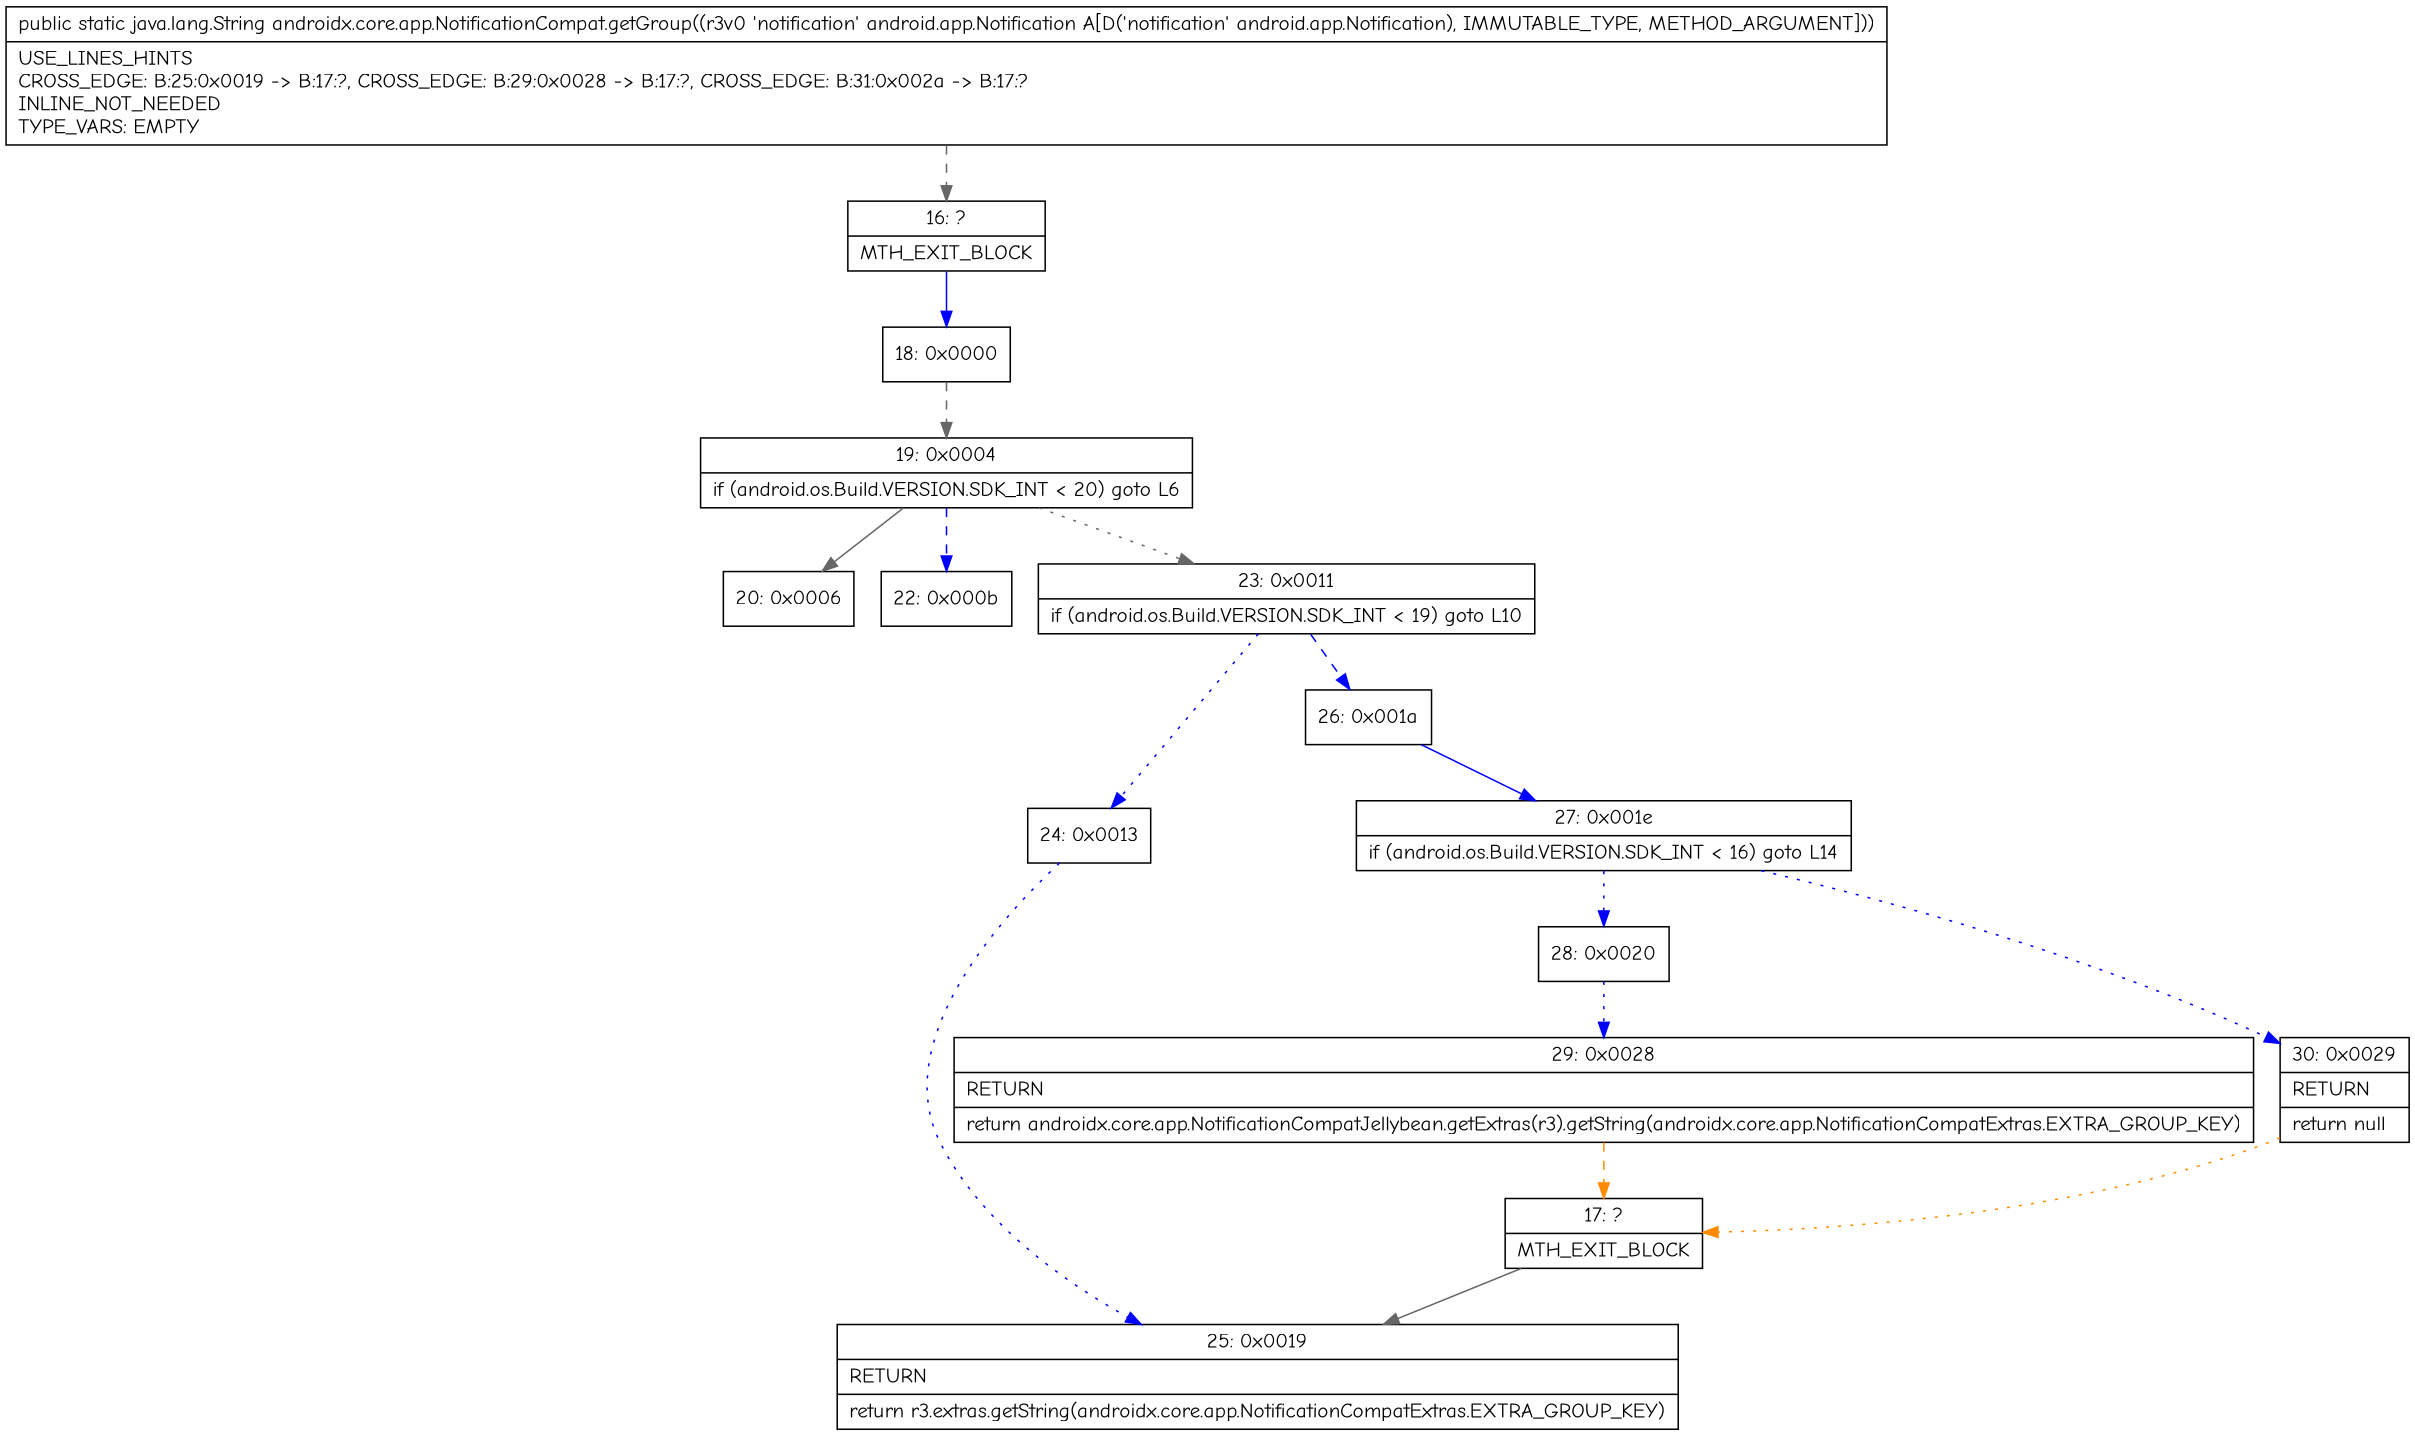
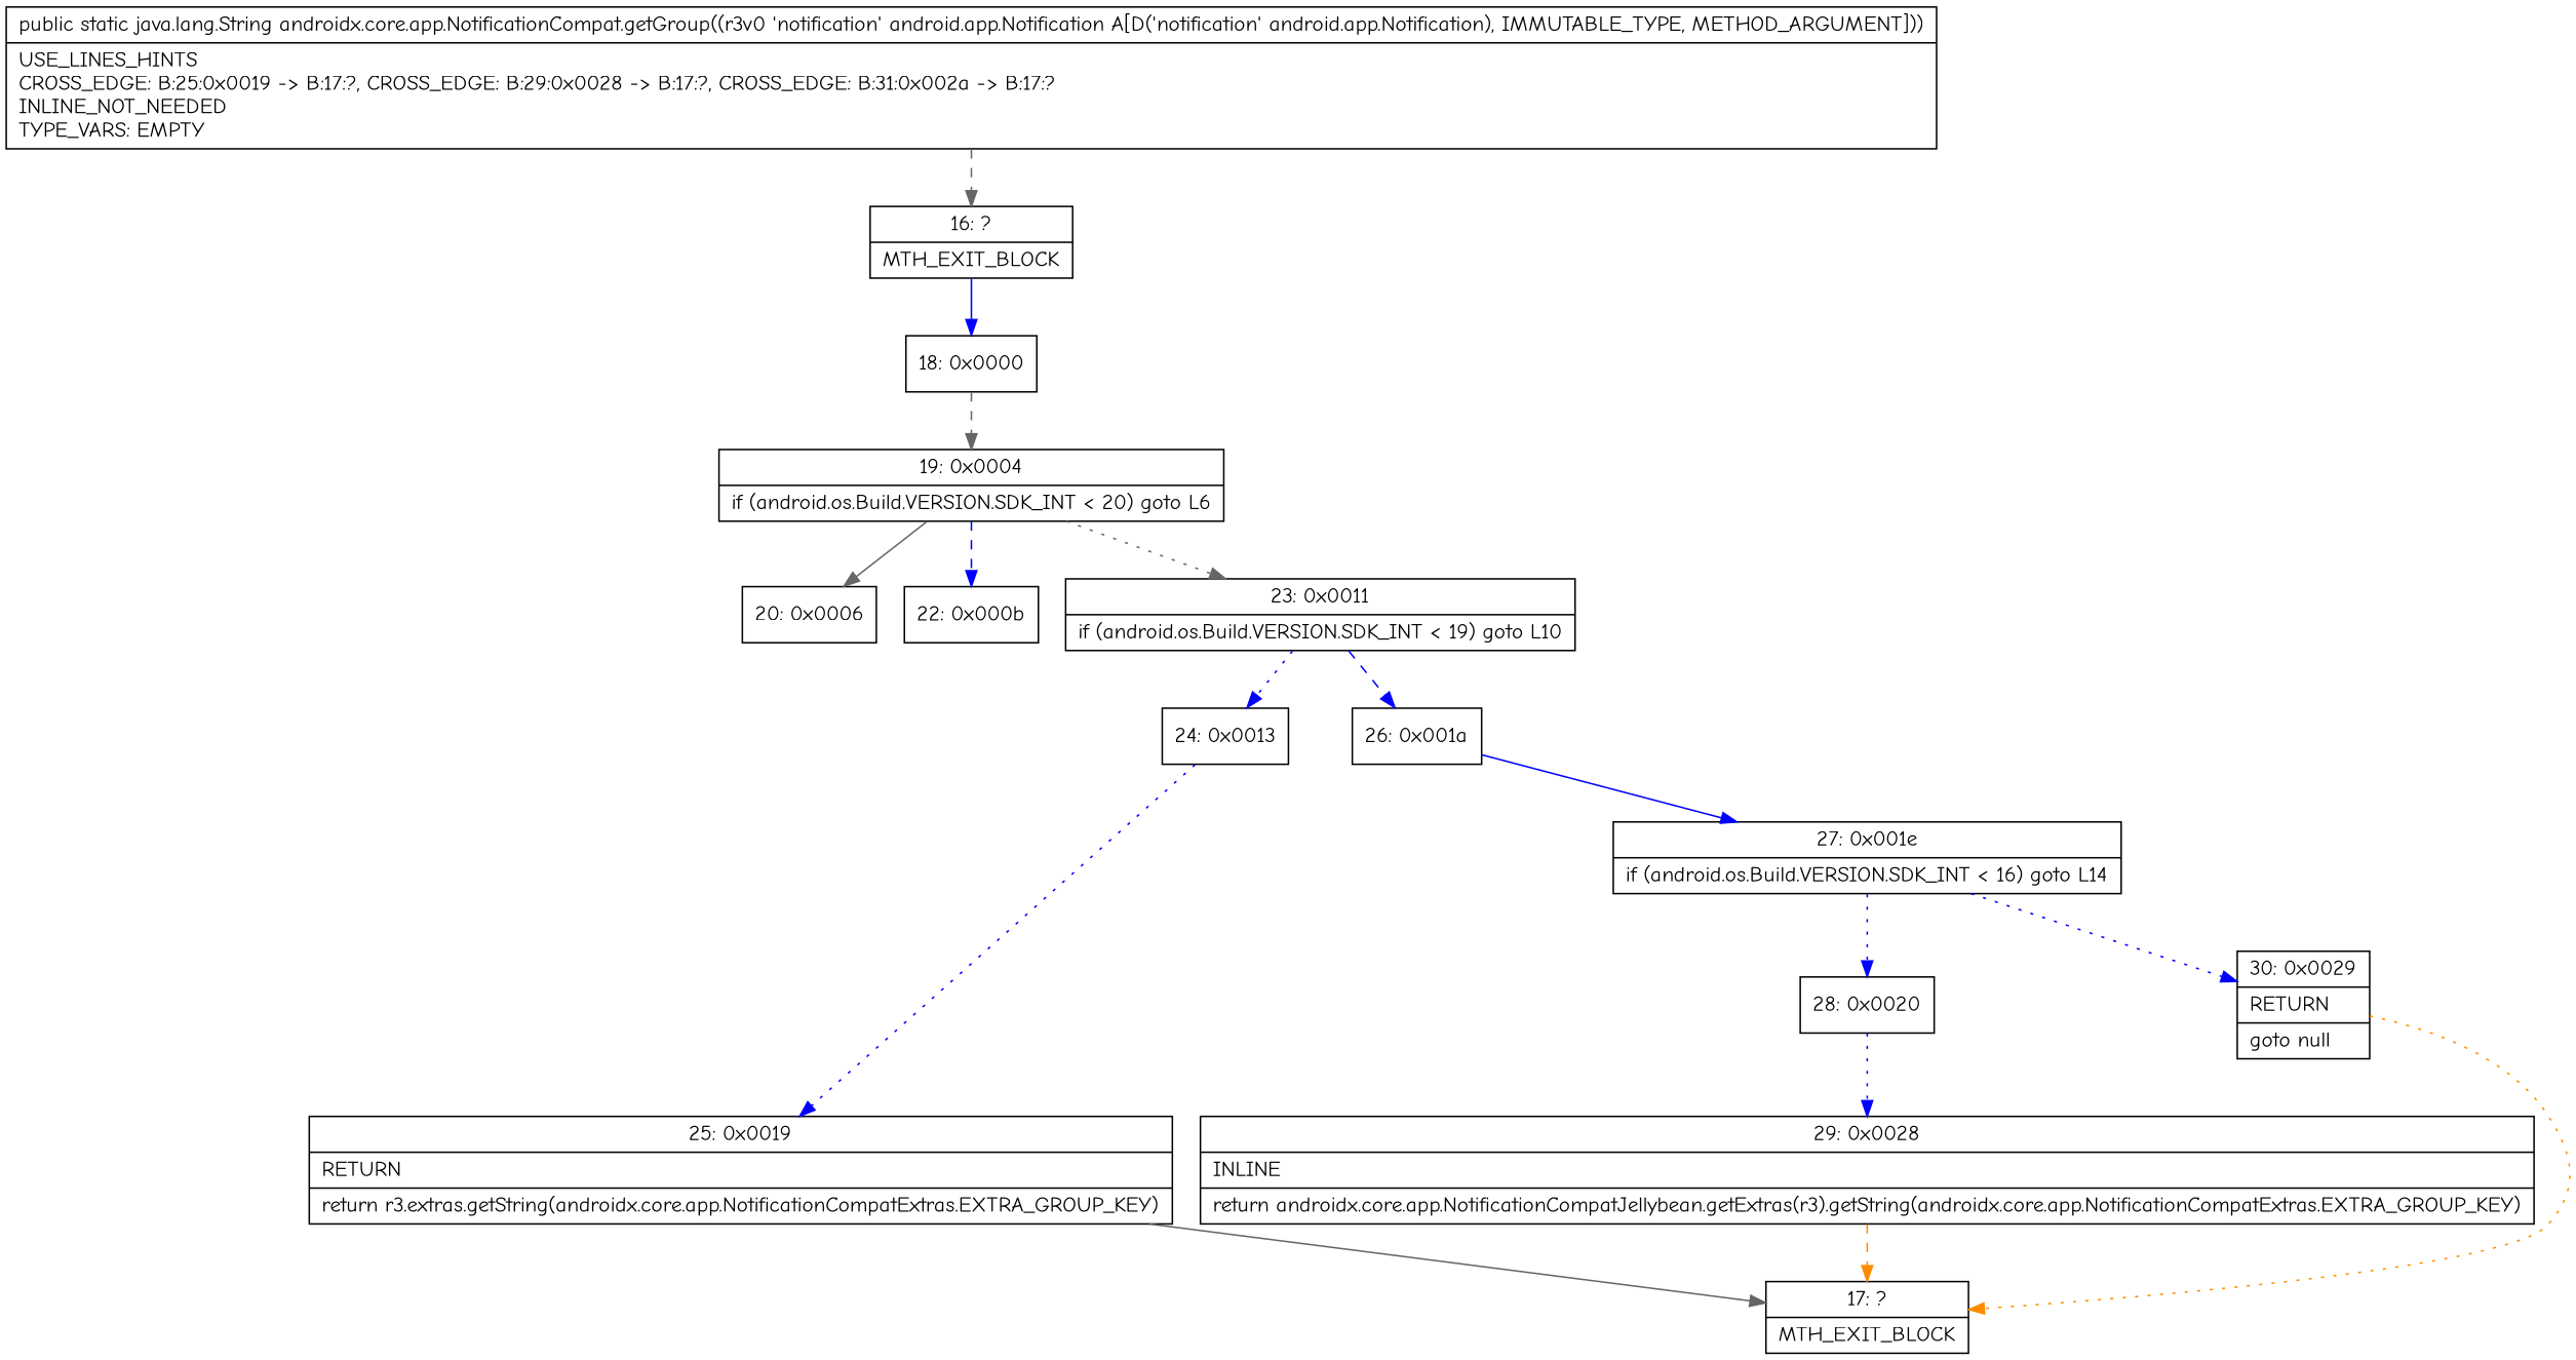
  digraph {
    fontname="Comic Neue"
    node [fontname="Comic Neue" shape=record]
    edge [color=blue fontname="Comic Neue" style=dotted]
    n1 [label="{16\:\ ?|MTH_EXIT_BLOCK\l}"]
    n2 [label="{18\:\ 0x0000}"]
    n3 [label="{19\:\ 0x0004|if (android.os.Build.VERSION.SDK_INT \< 20) goto L6\l}"]
    n4 [label="{20\:\ 0x0006}"]
    n5 [label="{22\:\ 0x000b}"]
    n6 [label="{23\:\ 0x0011|if (android.os.Build.VERSION.SDK_INT \< 19) goto L10\l}"]
    n7 [label="{17\:\ ?|MTH_EXIT_BLOCK\l}"]
    n8 [label="{24\:\ 0x0013}"]
    n9 [label="{26\:\ 0x001a}"]
    n10 [label="{25\:\ 0x0019|RETURN\l|return r3.extras.getString(androidx.core.app.NotificationCompatExtras.EXTRA_GROUP_KEY)\l}"]
    n11 [label="{27\:\ 0x001e|if (android.os.Build.VERSION.SDK_INT \< 16) goto L14\l}"]
    n12 [label="{28\:\ 0x0020}"]
-   n13 [label="{30\:\ 0x0029|RETURN\l|return null\l}"]
-   n14 [label="{29\:\ 0x0028|RETURN\l|return androidx.core.app.NotificationCompatJellybean.getExtras(r3).getString(androidx.core.app.NotificationCompatExtras.EXTRA_GROUP_KEY)\l}"]
+   n13 [label="{30\:\ 0x0029|RETURN\l|goto null\l}"]
+   n14 [label="{29\:\ 0x0028|INLINE\l|return androidx.core.app.NotificationCompatJellybean.getExtras(r3).getString(androidx.core.app.NotificationCompatExtras.EXTRA_GROUP_KEY)\l}"]
    n15 [label="{public static java.lang.String androidx.core.app.NotificationCompat.getGroup((r3v0 'notification' android.app.Notification A[D('notification' android.app.Notification), IMMUTABLE_TYPE, METHOD_ARGUMENT]))  | USE_LINES_HINTS\lCROSS_EDGE: B:25:0x0019 \-\> B:17:?, CROSS_EDGE: B:29:0x0028 \-\> B:17:?, CROSS_EDGE: B:31:0x002a \-\> B:17:?\lINLINE_NOT_NEEDED\lTYPE_VARS: EMPTY\l}"]
    n1 -> n2 [style=solid]
    n2 -> n3 [color=gray40 style=dashed]
    n3 -> n4 [color=gray40 style=solid]
    n3 -> n5 [style=dashed]
    n3 -> n6 [color=gray40]
    n6 -> n8
    n6 -> n9 [style=dashed]
    n8 -> n10
    n9 -> n11 [style=solid]
-   n7 -> n10 [color=gray40 style=solid]
+   n10 -> n7 [color=gray40 style=solid]
    n11 -> n12
    n11 -> n13
    n12 -> n14
    n13 -> n7 [color=darkorange]
    n14 -> n7 [color=darkorange style=dashed]
    n15 -> n1 [color=gray40 style=dashed]
  }
